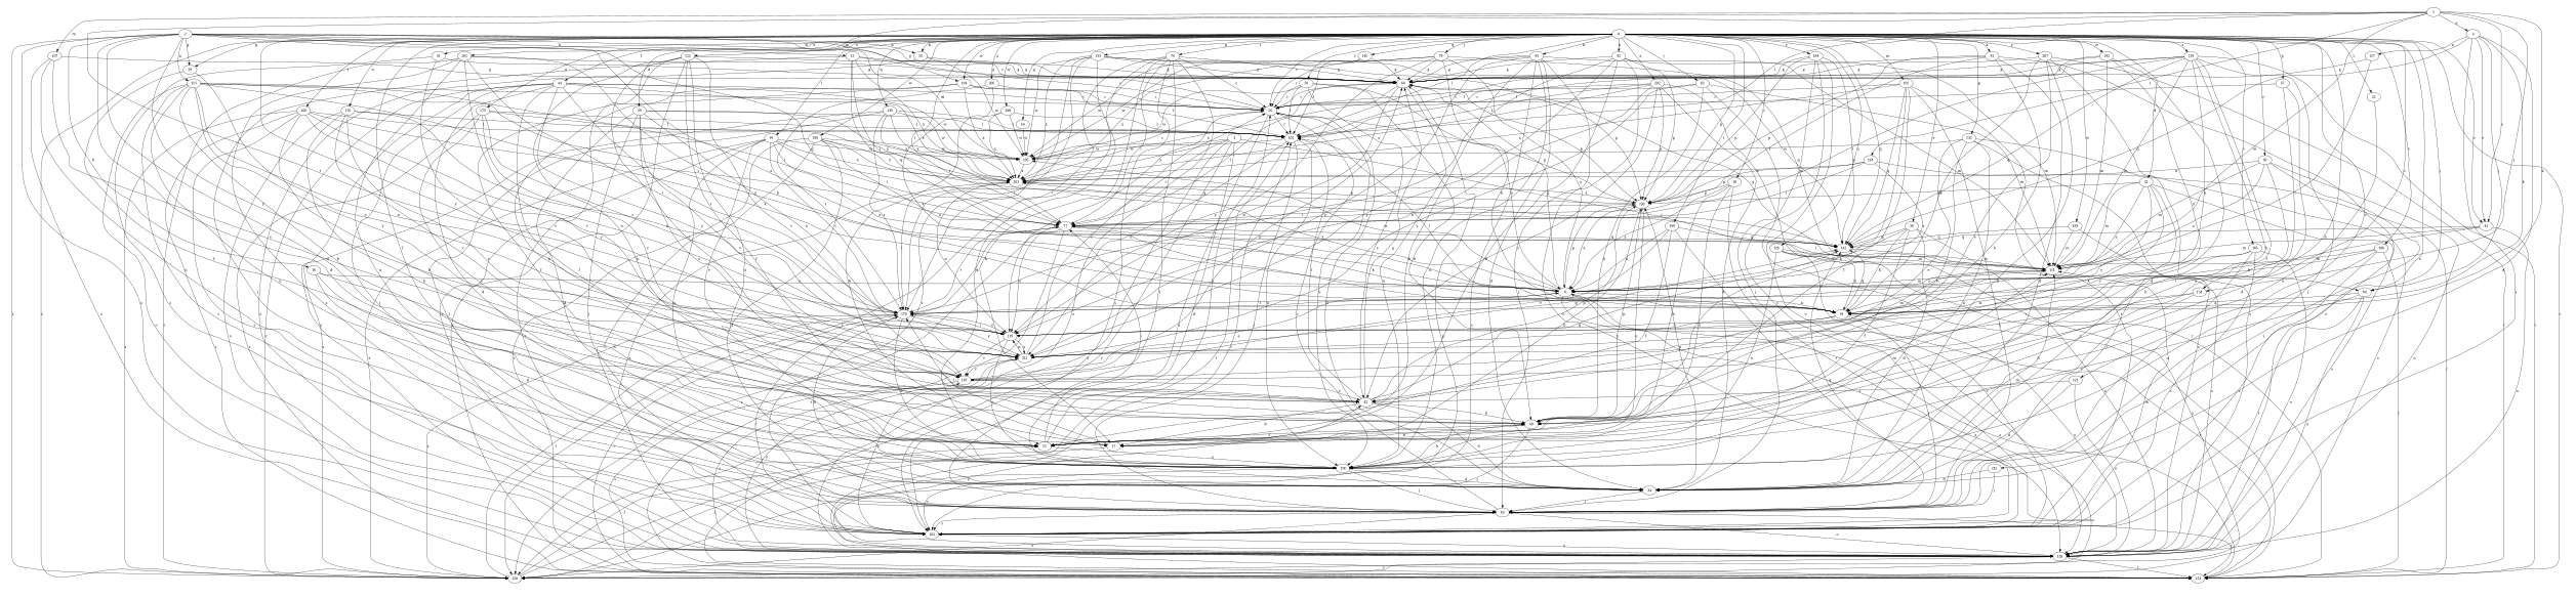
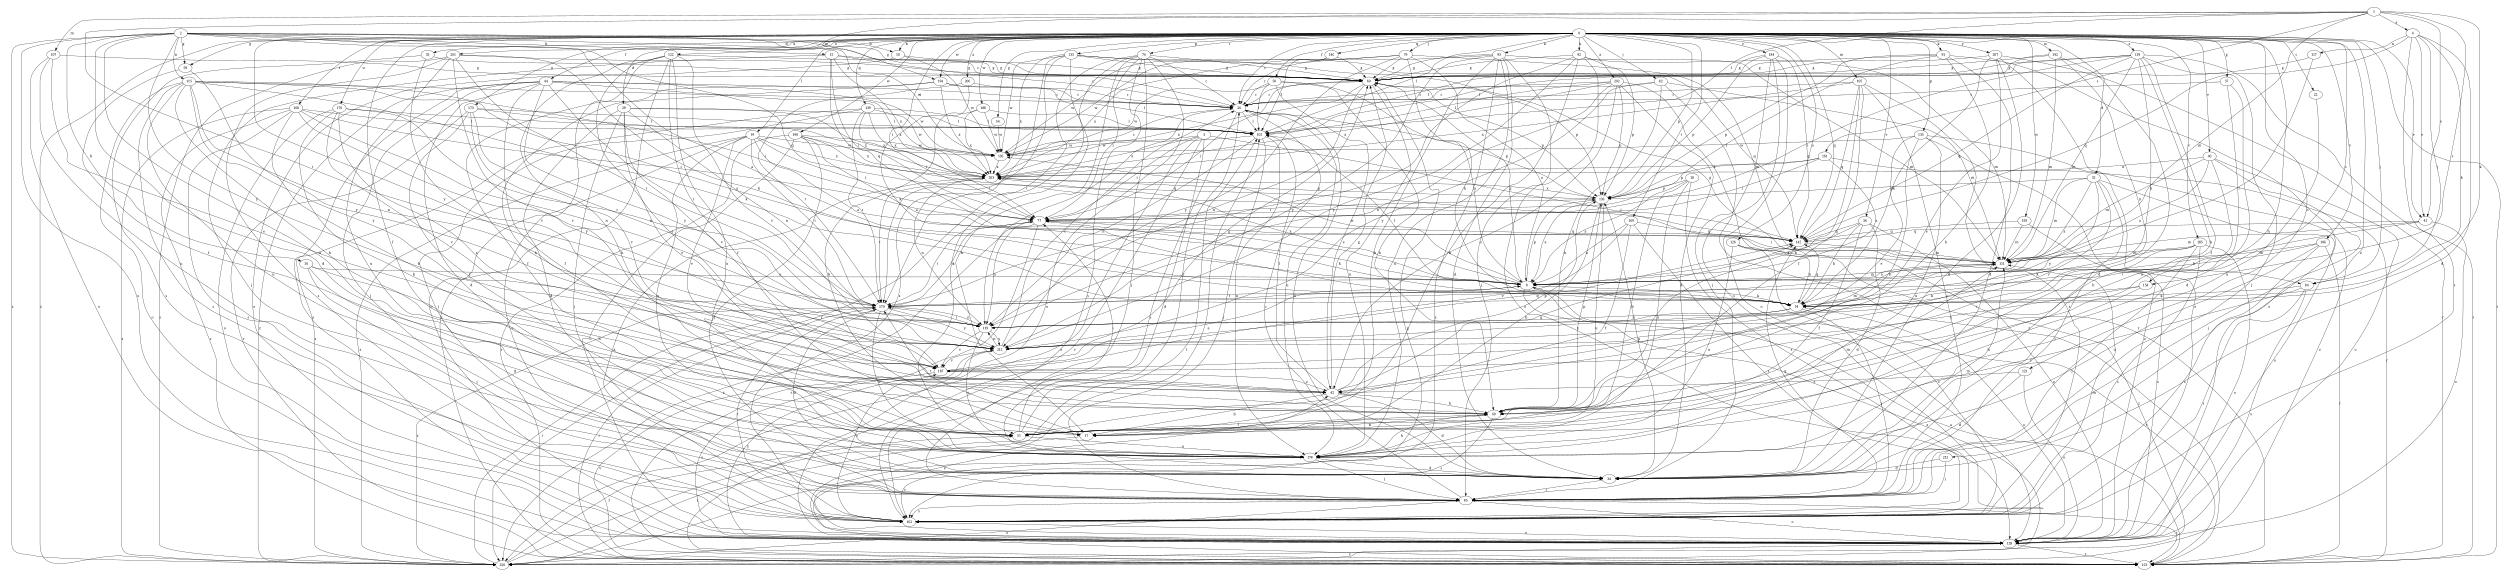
  strict digraph {
    fontname="Noto Serif"
    node [fontname="Noto Serif"]
    edge [fontname="Noto Serif"]
    0
    10
    18
    22
    26
    29
    32
    33
    36
    40
    41
    44
    50
    51
    54
    57
    59
    69
    74
    77
    79
    82
    84
    91
    92
    93
    99
    102
    105
    121
    122
    126
    133
    135
    136
    139
    140
    145
    153
    154
    168
    169
    173
    176
    184
    185
    186
    188
    190
    192
    193
    194
    200
    201
    202
    207
    212
    215
    219
    220
    60
    128
    195
    8
    178
    162
    17
    34
    119
    203
    85
    42
    187
    111
    94
    170
    1
    4
    107
    161
    117
    2
    15
    16
    115
    3
    0 -> 10 [label=b]
-   0 -> 18 [label=c]
    0 -> 22 [label=c]
    0 -> 26 [label=c]
    0 -> 29 [label=d]
    0 -> 32 [label=d]
    0 -> 33 [label=d]
    0 -> 36 [label=e]
    0 -> 40 [label=e]
    0 -> 41 [label=e]
    0 -> 44 [label=f]
    0 -> 50 [label=f]
    0 -> 51 [label=f]
    0 -> 54 [label=g]
    0 -> 57 [label=g]
    0 -> 59 [label=g]
    0 -> 69 [label=h]
    0 -> 74 [label=i]
    0 -> 77 [label=i]
    0 -> 79 [label=j]
    0 -> 82 [label=j]
    0 -> 84 [label=j]
    0 -> 91 [label=k]
    0 -> 92 [label=k]
    0 -> 93 [label=k]
    0 -> 99 [label=l]
    0 -> 102 [label=l]
    0 -> 105 [label=m]
    0 -> 121 [label=o]
    0 -> 122 [label=o]
    0 -> 126 [label=o]
    0 -> 133 [label=p]
    0 -> 135 [label=p]
    0 -> 136 [label=p]
    0 -> 139 [label=q]
    0 -> 140 [label=q]
    0 -> 145 [label=q]
    0 -> 153 [label=r]
    0 -> 154 [label=s]
    0 -> 168 [label=t]
    0 -> 169 [label=t]
    0 -> 173 [label=u]
    0 -> 176 [label=u]
    0 -> 184 [label=v]
    0 -> 185 [label=v]
    0 -> 186 [label=v]
    0 -> 188 [label=w]
    0 -> 190 [label=w]
    0 -> 192 [label=w]
    0 -> 193 [label=w]
    0 -> 194 [label=w]
    0 -> 200 [label=x]
    0 -> 201 [label=x]
    0 -> 202 [label=x]
    0 -> 207 [label=y]
    0 -> 212 [label=y]
    0 -> 215 [label=z]
    0 -> 219 [label=z]
    0 -> 220 [label=z]
    10 -> 60 [label=g]
    10 -> 128 [label=o]
    10 -> 195 [label=w]
    18 -> 136 [label=p]
    18 -> 8 [label=a]
    18 -> 178 [label=u]
    18 -> 162 [label=s]
    18 -> 17 [label=b]
    22 -> 178 [label=u]
    26 -> 102 [label=l]
    26 -> 136 [label=p]
    26 -> 178 [label=u]
    26 -> 162 [label=s]
    26 -> 34 [label=d]
    26 -> 119 [label=n]
    29 -> 102 [label=l]
    29 -> 34 [label=d]
    29 -> 119 [label=n]
    29 -> 203 [label=x]
    29 -> 85 [label=j]
    29 -> 42 [label=e]
    29 -> 187 [label=v]
    32 -> 136 [label=p]
    32 -> 212 [label=y]
    32 -> 128 [label=o]
    32 -> 8 [label=a]
    32 -> 85 [label=j]
    32 -> 187 [label=v]
    32 -> 111 [label=m]
    33 -> 60 [label=g]
    33 -> 162 [label=s]
    33 -> 187 [label=v]
    36 -> 51 [label=f]
    36 -> 145 [label=q]
    36 -> 128 [label=o]
    36 -> 8 [label=a]
    36 -> 34 [label=d]
    36 -> 94 [label=k]
    40 -> 69 [label=h]
    40 -> 128 [label=o]
    40 -> 8 [label=a]
    40 -> 203 [label=x]
    40 -> 85 [label=j]
    40 -> 111 [label=m]
    41 -> 145 [label=q]
    41 -> 128 [label=o]
    41 -> 111 [label=m]
    41 -> 94 [label=k]
    44 -> 26 [label=c]
    44 -> 51 [label=f]
    44 -> 212 [label=y]
    44 -> 220 [label=z]
    44 -> 128 [label=o]
    44 -> 195 [label=w]
    44 -> 34 [label=d]
    44 -> 203 [label=x]
    44 -> 85 [label=j]
    44 -> 170 [label=t]
    50 -> 26 [label=c]
    50 -> 69 [label=h]
    50 -> 102 [label=l]
    50 -> 195 [label=w]
    50 -> 8 [label=a]
    50 -> 42 [label=e]
    51 -> 26 [label=c]
    51 -> 77 [label=i]
    51 -> 178 [label=u]
    51 -> 111 [label=m]
    54 -> 195 [label=w]
    57 -> 26 [label=c]
    57 -> 178 [label=u]
    57 -> 34 [label=d]
    59 -> 51 [label=f]
    59 -> 212 [label=y]
    69 -> 51 [label=f]
    69 -> 136 [label=p]
    69 -> 162 [label=s]
    69 -> 17 [label=b]
    74 -> 26 [label=c]
    74 -> 77 [label=i]
    74 -> 220 [label=z]
    74 -> 60 [label=g]
    74 -> 128 [label=o]
    74 -> 162 [label=s]
    74 -> 17 [label=b]
    74 -> 85 [label=j]
    74 -> 170 [label=t]
    77 -> 145 [label=q]
    77 -> 153 [label=r]
    77 -> 220 [label=z]
    77 -> 119 [label=n]
    77 -> 94 [label=k]
    77 -> 170 [label=t]
    79 -> 26 [label=c]
    79 -> 212 [label=y]
    79 -> 60 [label=g]
    79 -> 195 [label=w]
    79 -> 8 [label=a]
    79 -> 111 [label=m]
    79 -> 94 [label=k]
    82 -> 26 [label=c]
    82 -> 69 [label=h]
    82 -> 153 [label=r]
    82 -> 212 [label=y]
    82 -> 111 [label=m]
    84 -> 51 [label=f]
    84 -> 128 [label=o]
    84 -> 162 [label=s]
    84 -> 94 [label=k]
    91 -> 69 [label=h]
    91 -> 77 [label=i]
    91 -> 136 [label=p]
    91 -> 60 [label=g]
    91 -> 128 [label=o]
    91 -> 34 [label=d]
    92 -> 136 [label=p]
    92 -> 212 [label=y]
    92 -> 60 [label=g]
    92 -> 128 [label=o]
    92 -> 17 [label=b]
    92 -> 111 [label=m]
    92 -> 170 [label=t]
    93 -> 212 [label=y]
    93 -> 220 [label=z]
    93 -> 60 [label=g]
    93 -> 178 [label=u]
    93 -> 17 [label=b]
    93 -> 34 [label=d]
    93 -> 203 [label=x]
    93 -> 85 [label=j]
    93 -> 111 [label=m]
    99 -> 77 [label=i]
    99 -> 220 [label=z]
    99 -> 195 [label=w]
    99 -> 8 [label=a]
    99 -> 178 [label=u]
    99 -> 162 [label=s]
    99 -> 203 [label=x]
    99 -> 42 [label=e]
    99 -> 170 [label=t]
    102 -> 195 [label=w]
    102 -> 178 [label=u]
    102 -> 119 [label=n]
    102 -> 85 [label=j]
    105 -> 26 [label=c]
    105 -> 51 [label=f]
    105 -> 69 [label=h]
    105 -> 145 [label=q]
    105 -> 162 [label=s]
    105 -> 203 [label=x]
    105 -> 85 [label=j]
    121 -> 128 [label=o]
    121 -> 34 [label=d]
    121 -> 42 [label=e]
    122 -> 51 [label=f]
    122 -> 153 [label=r]
    122 -> 60 [label=g]
    122 -> 128 [label=o]
    122 -> 178 [label=u]
    122 -> 17 [label=b]
    122 -> 42 [label=e]
    122 -> 187 [label=v]
    126 -> 220 [label=z]
    126 -> 178 [label=u]
    126 -> 162 [label=s]
-   126 -> 111 [label=m]
+   185 -> 111 [label=m]
    126 -> 94 [label=k]
    133 -> 136 [label=p]
    133 -> 145 [label=q]
    133 -> 60 [label=g]
    133 -> 195 [label=w]
    133 -> 178 [label=u]
    133 -> 162 [label=s]
    133 -> 203 [label=x]
    133 -> 170 [label=t]
    135 -> 69 [label=h]
    135 -> 220 [label=z]
    135 -> 128 [label=o]
    135 -> 195 [label=w]
    135 -> 178 [label=u]
    135 -> 42 [label=e]
    136 -> 77 [label=i]
    136 -> 8 [label=a]
    136 -> 178 [label=u]
    136 -> 17 [label=b]
    136 -> 203 [label=x]
    139 -> 77 [label=i]
    139 -> 102 [label=l]
    139 -> 220 [label=z]
    139 -> 195 [label=w]
    139 -> 203 [label=x]
    139 -> 85 [label=j]
    139 -> 170 [label=t]
    140 -> 102 [label=l]
    140 -> 60 [label=g]
    140 -> 195 [label=w]
    145 -> 111 [label=m]
    153 -> 60 [label=g]
    153 -> 8 [label=a]
    153 -> 187 [label=v]
    153 -> 170 [label=t]
    154 -> 69 [label=h]
    154 -> 212 [label=y]
    154 -> 94 [label=k]
    168 -> 69 [label=h]
    168 -> 77 [label=i]
    168 -> 102 [label=l]
    168 -> 153 [label=r]
    168 -> 212 [label=y]
    168 -> 220 [label=z]
    168 -> 162 [label=s]
    168 -> 119 [label=n]
    169 -> 51 [label=f]
    169 -> 145 [label=q]
    169 -> 8 [label=a]
    169 -> 162 [label=s]
    169 -> 187 [label=v]
    173 -> 51 [label=f]
    173 -> 102 [label=l]
    173 -> 153 [label=r]
    173 -> 119 [label=n]
    173 -> 203 [label=x]
    173 -> 187 [label=v]
    176 -> 102 [label=l]
    176 -> 128 [label=o]
    176 -> 17 [label=b]
    176 -> 42 [label=e]
    176 -> 187 [label=v]
    176 -> 170 [label=t]
    184 -> 136 [label=p]
    184 -> 145 [label=q]
    184 -> 60 [label=g]
    184 -> 128 [label=o]
    184 -> 162 [label=s]
    184 -> 85 [label=j]
    185 -> 128 [label=o]
    185 -> 162 [label=s]
    185 -> 85 [label=j]
    185 -> 187 [label=v]
    185 -> 94 [label=k]
    186 -> 153 [label=r]
    186 -> 178 [label=u]
    186 -> 162 [label=s]
    186 -> 111 [label=m]
    186 -> 170 [label=t]
    188 -> 102 [label=l]
    188 -> 195 [label=w]
    188 -> 17 [label=b]
    188 -> 203 [label=x]
    190 -> 145 [label=q]
    190 -> 153 [label=r]
    190 -> 128 [label=o]
    190 -> 195 [label=w]
    190 -> 8 [label=a]
    190 -> 203 [label=x]
    190 -> 85 [label=j]
    192 -> 102 [label=l]
    192 -> 60 [label=g]
    192 -> 34 [label=d]
    192 -> 119 [label=n]
    192 -> 111 [label=m]
    193 -> 145 [label=q]
    193 -> 128 [label=o]
    193 -> 111 [label=m]
    194 -> 26 [label=c]
    194 -> 51 [label=f]
    194 -> 69 [label=h]
    194 -> 102 [label=l]
    194 -> 203 [label=x]
    200 -> 26 [label=c]
    200 -> 94 [label=k]
    200 -> 170 [label=t]
    201 -> 220 [label=z]
    201 -> 60 [label=g]
    201 -> 178 [label=u]
    201 -> 162 [label=s]
    201 -> 187 [label=v]
    201 -> 94 [label=k]
    201 -> 170 [label=t]
    202 -> 26 [label=c]
    202 -> 102 [label=l]
    202 -> 136 [label=p]
    202 -> 153 [label=r]
    202 -> 34 [label=d]
    202 -> 119 [label=n]
    202 -> 203 [label=x]
    202 -> 42 [label=e]
    207 -> 153 [label=r]
    207 -> 60 [label=g]
    207 -> 128 [label=o]
    207 -> 34 [label=d]
    207 -> 42 [label=e]
    207 -> 94 [label=k]
    212 -> 26 [label=c]
    212 -> 145 [label=q]
    212 -> 162 [label=s]
    212 -> 119 [label=n]
    212 -> 187 [label=v]
    215 -> 34 [label=d]
    215 -> 85 [label=j]
    219 -> 51 [label=f]
    219 -> 69 [label=h]
    219 -> 77 [label=i]
    219 -> 102 [label=l]
    219 -> 145 [label=q]
    219 -> 153 [label=r]
    219 -> 60 [label=g]
    219 -> 85 [label=j]
    219 -> 111 [label=m]
    219 -> 94 [label=k]
    220 -> 51 [label=f]
    220 -> 102 [label=l]
    220 -> 170 [label=t]
    60 -> 26 [label=c]
    60 -> 77 [label=i]
    60 -> 136 [label=p]
    60 -> 178 [label=u]
    60 -> 119 [label=n]
    60 -> 203 [label=x]
    128 -> 102 [label=l]
    128 -> 153 [label=r]
    128 -> 212 [label=y]
    128 -> 220 [label=z]
    128 -> 42 [label=e]
    195 -> 26 [label=c]
    195 -> 203 [label=x]
    8 -> 136 [label=p]
    8 -> 153 [label=r]
    8 -> 220 [label=z]
    8 -> 60 [label=g]
    8 -> 195 [label=w]
    8 -> 203 [label=x]
    8 -> 111 [label=m]
    8 -> 94 [label=k]
    8 -> 170 [label=t]
    178 -> 69 [label=h]
    178 -> 162 [label=s]
    178 -> 34 [label=d]
    178 -> 85 [label=j]
    162 -> 128 [label=o]
    162 -> 203 [label=x]
    162 -> 111 [label=m]
    162 -> 170 [label=t]
    17 -> 220 [label=z]
    17 -> 170 [label=t]
    34 -> 136 [label=p]
    34 -> 85 [label=j]
    34 -> 111 [label=m]
    119 -> 212 [label=y]
    119 -> 178 [label=u]
    119 -> 187 [label=v]
    119 -> 111 [label=m]
    119 -> 170 [label=t]
    203 -> 136 [label=p]
    203 -> 119 [label=n]
    203 -> 170 [label=t]
    85 -> 26 [label=c]
    85 -> 145 [label=q]
    85 -> 153 [label=r]
    85 -> 220 [label=z]
    85 -> 128 [label=o]
    85 -> 162 [label=s]
    42 -> 69 [label=h]
    42 -> 102 [label=l]
    42 -> 136 [label=p]
    42 -> 145 [label=q]
    42 -> 60 [label=g]
    42 -> 17 [label=b]
    42 -> 34 [label=d]
    187 -> 60 [label=g]
    187 -> 128 [label=o]
    187 -> 8 [label=a]
    187 -> 42 [label=e]
    111 -> 77 [label=i]
    111 -> 60 [label=g]
    111 -> 8 [label=a]
    94 -> 102 [label=l]
    94 -> 145 [label=q]
    94 -> 212 [label=y]
    94 -> 128 [label=o]
    94 -> 119 [label=n]
    94 -> 85 [label=j]
    170 -> 77 [label=i]
    170 -> 212 [label=y]
    170 -> 220 [label=z]
    170 -> 178 [label=u]
    170 -> 34 [label=d]
    170 -> 119 [label=n]
    1 -> 41 [label=e]
    1 -> 102 [label=l]
    1 -> 154 [label=s]
    1 -> 194 [label=w]
    1 -> 111 [label=m]
    1 -> 94 [label=k]
    1 -> 170 [label=t]
    1 -> 4 [label=a]
    1 -> 107 [label=m]
    1 -> 161 [label=s]
    4 -> 41 [label=e]
    4 -> 84 [label=j]
    4 -> 145 [label=q]
    4 -> 162 [label=s]
    4 -> 34 [label=d]
    4 -> 94 [label=k]
    4 -> 117 [label=n]
    107 -> 60 [label=g]
    107 -> 128 [label=o]
    107 -> 178 [label=u]
    107 -> 42 [label=e]
    161 -> 77 [label=i]
    161 -> 136 [label=p]
    161 -> 153 [label=r]
    161 -> 8 [label=a]
    161 -> 203 [label=x]
    117 -> 60 [label=g]
    117 -> 170 [label=t]
    2 -> 10 [label=b]
    2 -> 26 [label=c]
    2 -> 59 [label=g]
    2 -> 145 [label=q]
    2 -> 212 [label=y]
    2 -> 220 [label=z]
    2 -> 60 [label=g]
    2 -> 128 [label=o]
    2 -> 195 [label=w]
    2 -> 8 [label=a]
    2 -> 178 [label=u]
    2 -> 34 [label=d]
    2 -> 15 [label=b]
    2 -> 16 [label=b]
    2 -> 115 [label=n]
    15 -> 26 [label=c]
    15 -> 77 [label=i]
    15 -> 145 [label=q]
    15 -> 60 [label=g]
    15 -> 203 [label=x]
    15 -> 85 [label=j]
    16 -> 69 [label=h]
    16 -> 8 [label=a]
    16 -> 34 [label=d]
    16 -> 85 [label=j]
    115 -> 26 [label=c]
    115 -> 69 [label=h]
    115 -> 77 [label=i]
    115 -> 212 [label=y]
    115 -> 128 [label=o]
    115 -> 8 [label=a]
    115 -> 178 [label=u]
    115 -> 162 [label=s]
    115 -> 119 [label=n]
    115 -> 94 [label=k]
    3 -> 77 [label=i]
    3 -> 84 [label=j]
    3 -> 153 [label=r]
    3 -> 220 [label=z]
    3 -> 195 [label=w]
    3 -> 34 [label=d]
    3 -> 203 [label=x]
  }
